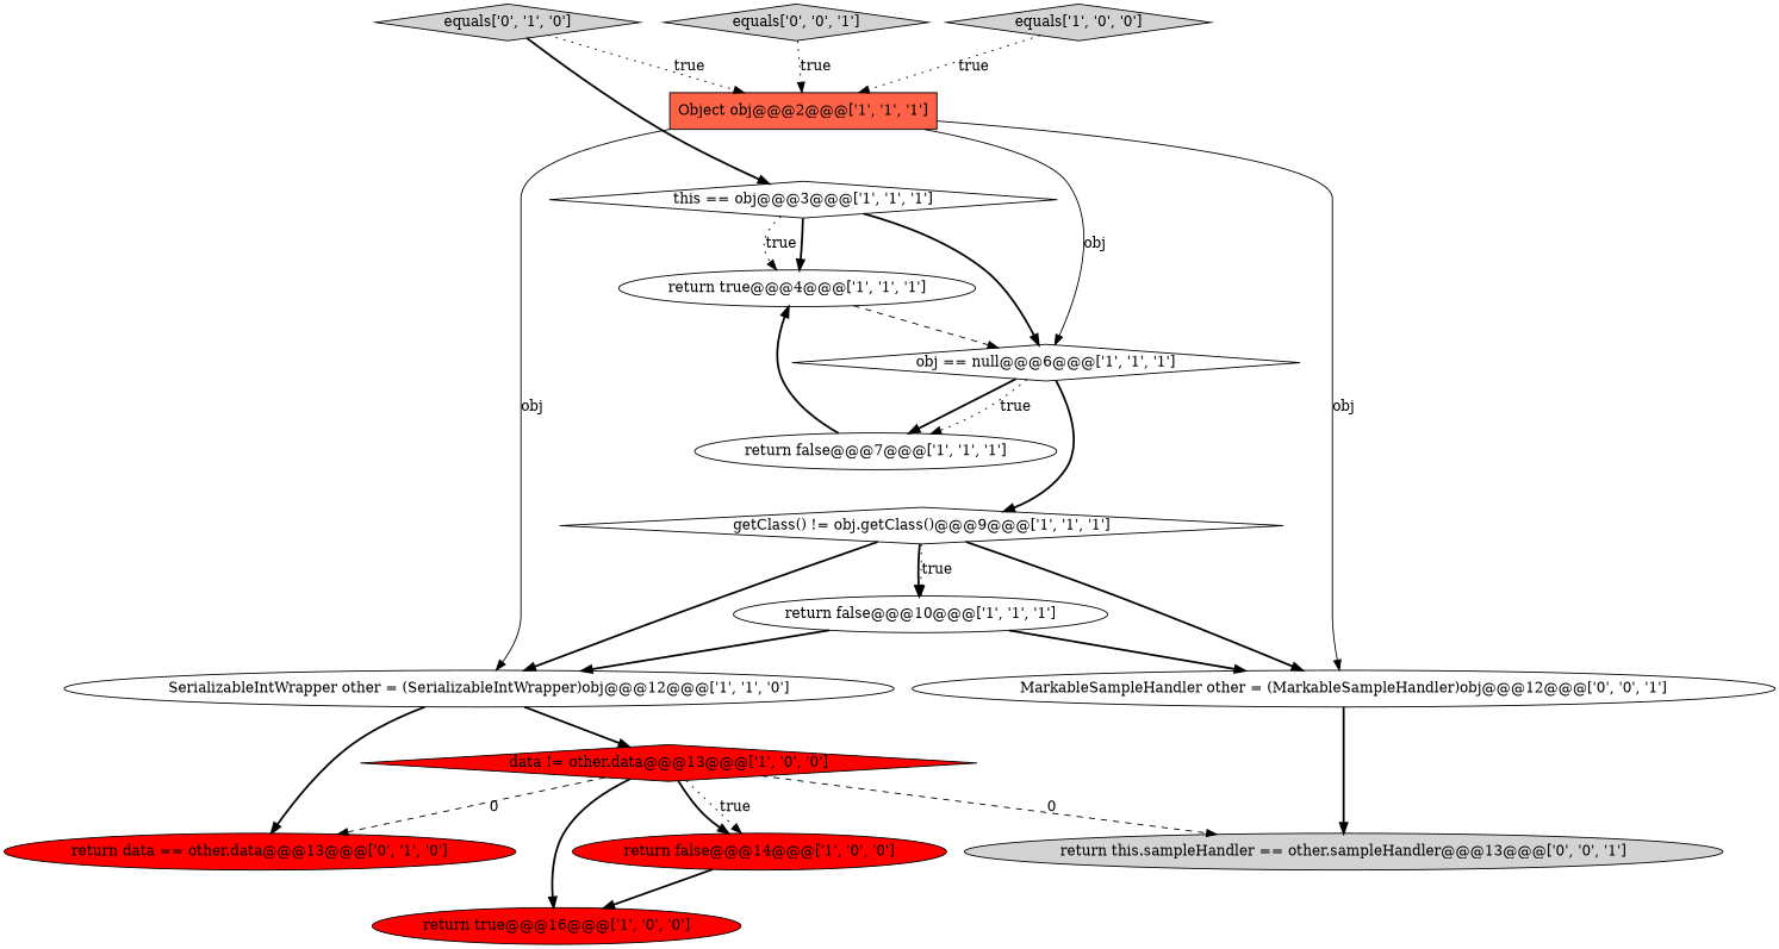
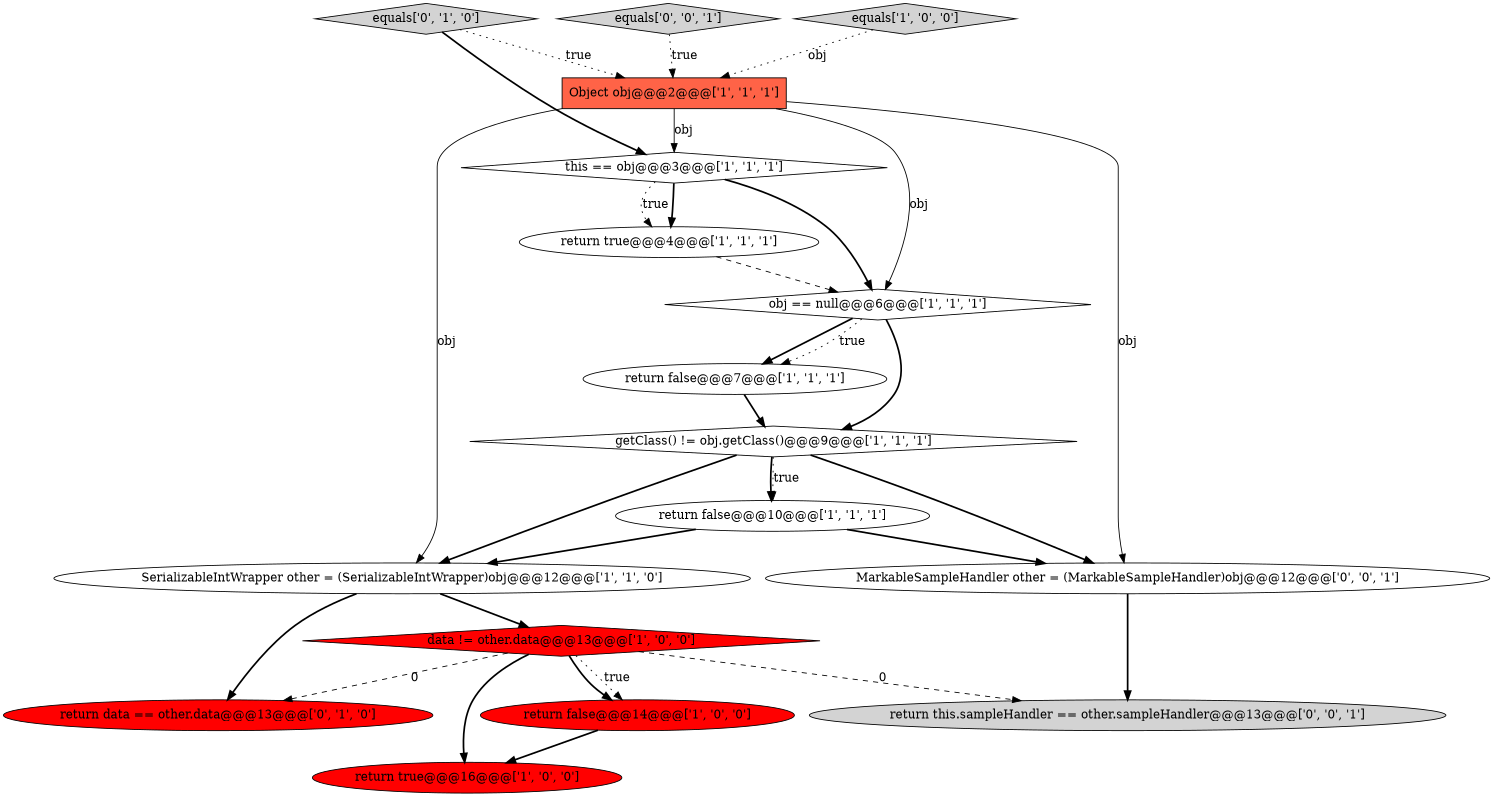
  digraph {
    node [fillcolor=white shape=ellipse style=filled]
    edge [style=bold]
    n1 [fillcolor=lightgray label="equals['0', '0', '1']" shape=diamond]
    n2 [fillcolor=tomato label="Object obj@@@2@@@['1', '1', '1']" shape=box]
    n3 [label="this == obj@@@3@@@['1', '1', '1']" shape=diamond]
    n4 [label="return true@@@4@@@['1', '1', '1']"]
    n5 [label="obj == null@@@6@@@['1', '1', '1']" shape=diamond]
    n6 [label="MarkableSampleHandler other = (MarkableSampleHandler)obj@@@12@@@['0', '0', '1']"]
    n7 [label="SerializableIntWrapper other = (SerializableIntWrapper)obj@@@12@@@['1', '1', '0']"]
    n8 [fillcolor=lightgray label="equals['1', '0', '0']" shape=diamond]
    n9 [label="getClass() != obj.getClass()@@@9@@@['1', '1', '1']" shape=diamond]
    n10 [label="return false@@@7@@@['1', '1', '1']"]
    n11 [fillcolor=red label="return true@@@16@@@['1', '0', '0']"]
    n12 [label="return false@@@10@@@['1', '1', '1']"]
    n13 [fillcolor=lightgray label="return this.sampleHandler == other.sampleHandler@@@13@@@['0', '0', '1']"]
    n14 [fillcolor=red label="return data == other.data@@@13@@@['0', '1', '0']"]
    n15 [fillcolor=red label="data != other.data@@@13@@@['1', '0', '0']" shape=diamond]
    n16 [fillcolor=red label="return false@@@14@@@['1', '0', '0']"]
    n17 [fillcolor=lightgray label="equals['0', '1', '0']" shape=diamond]
    n1 -> n2 [label=true style=dotted]
+   n2 -> n3 [label=obj style=solid]
    n2 -> n5 [label=obj style=solid]
    n2 -> n6 [label=obj style=solid]
    n2 -> n7 [label=obj style=solid]
    n3 -> n4
    n3 -> n4 [label=true style=dotted]
    n3 -> n5
    n4 -> n5 [style=dashed]
    n5 -> n9
    n5 -> n10
    n5 -> n10 [label=true style=dotted]
    n6 -> n13
    n7 -> n14
    n7 -> n15
-   n8 -> n2 [label=true style=dotted]
+   n8 -> n2 [label=obj style=dotted]
    n9 -> n6
    n9 -> n7
    n9 -> n12
    n9 -> n12 [label=true style=dotted]
-   n10 -> n4
+   n10 -> n9
    n12 -> n6
    n12 -> n7
    n15 -> n11
    n15 -> n13 [label=0 style=dashed]
    n15 -> n14 [label=0 style=dashed]
    n15 -> n16
    n15 -> n16 [label=true style=dotted]
    n16 -> n11
    n17 -> n2 [label=true style=dotted]
    n17 -> n3
  }
